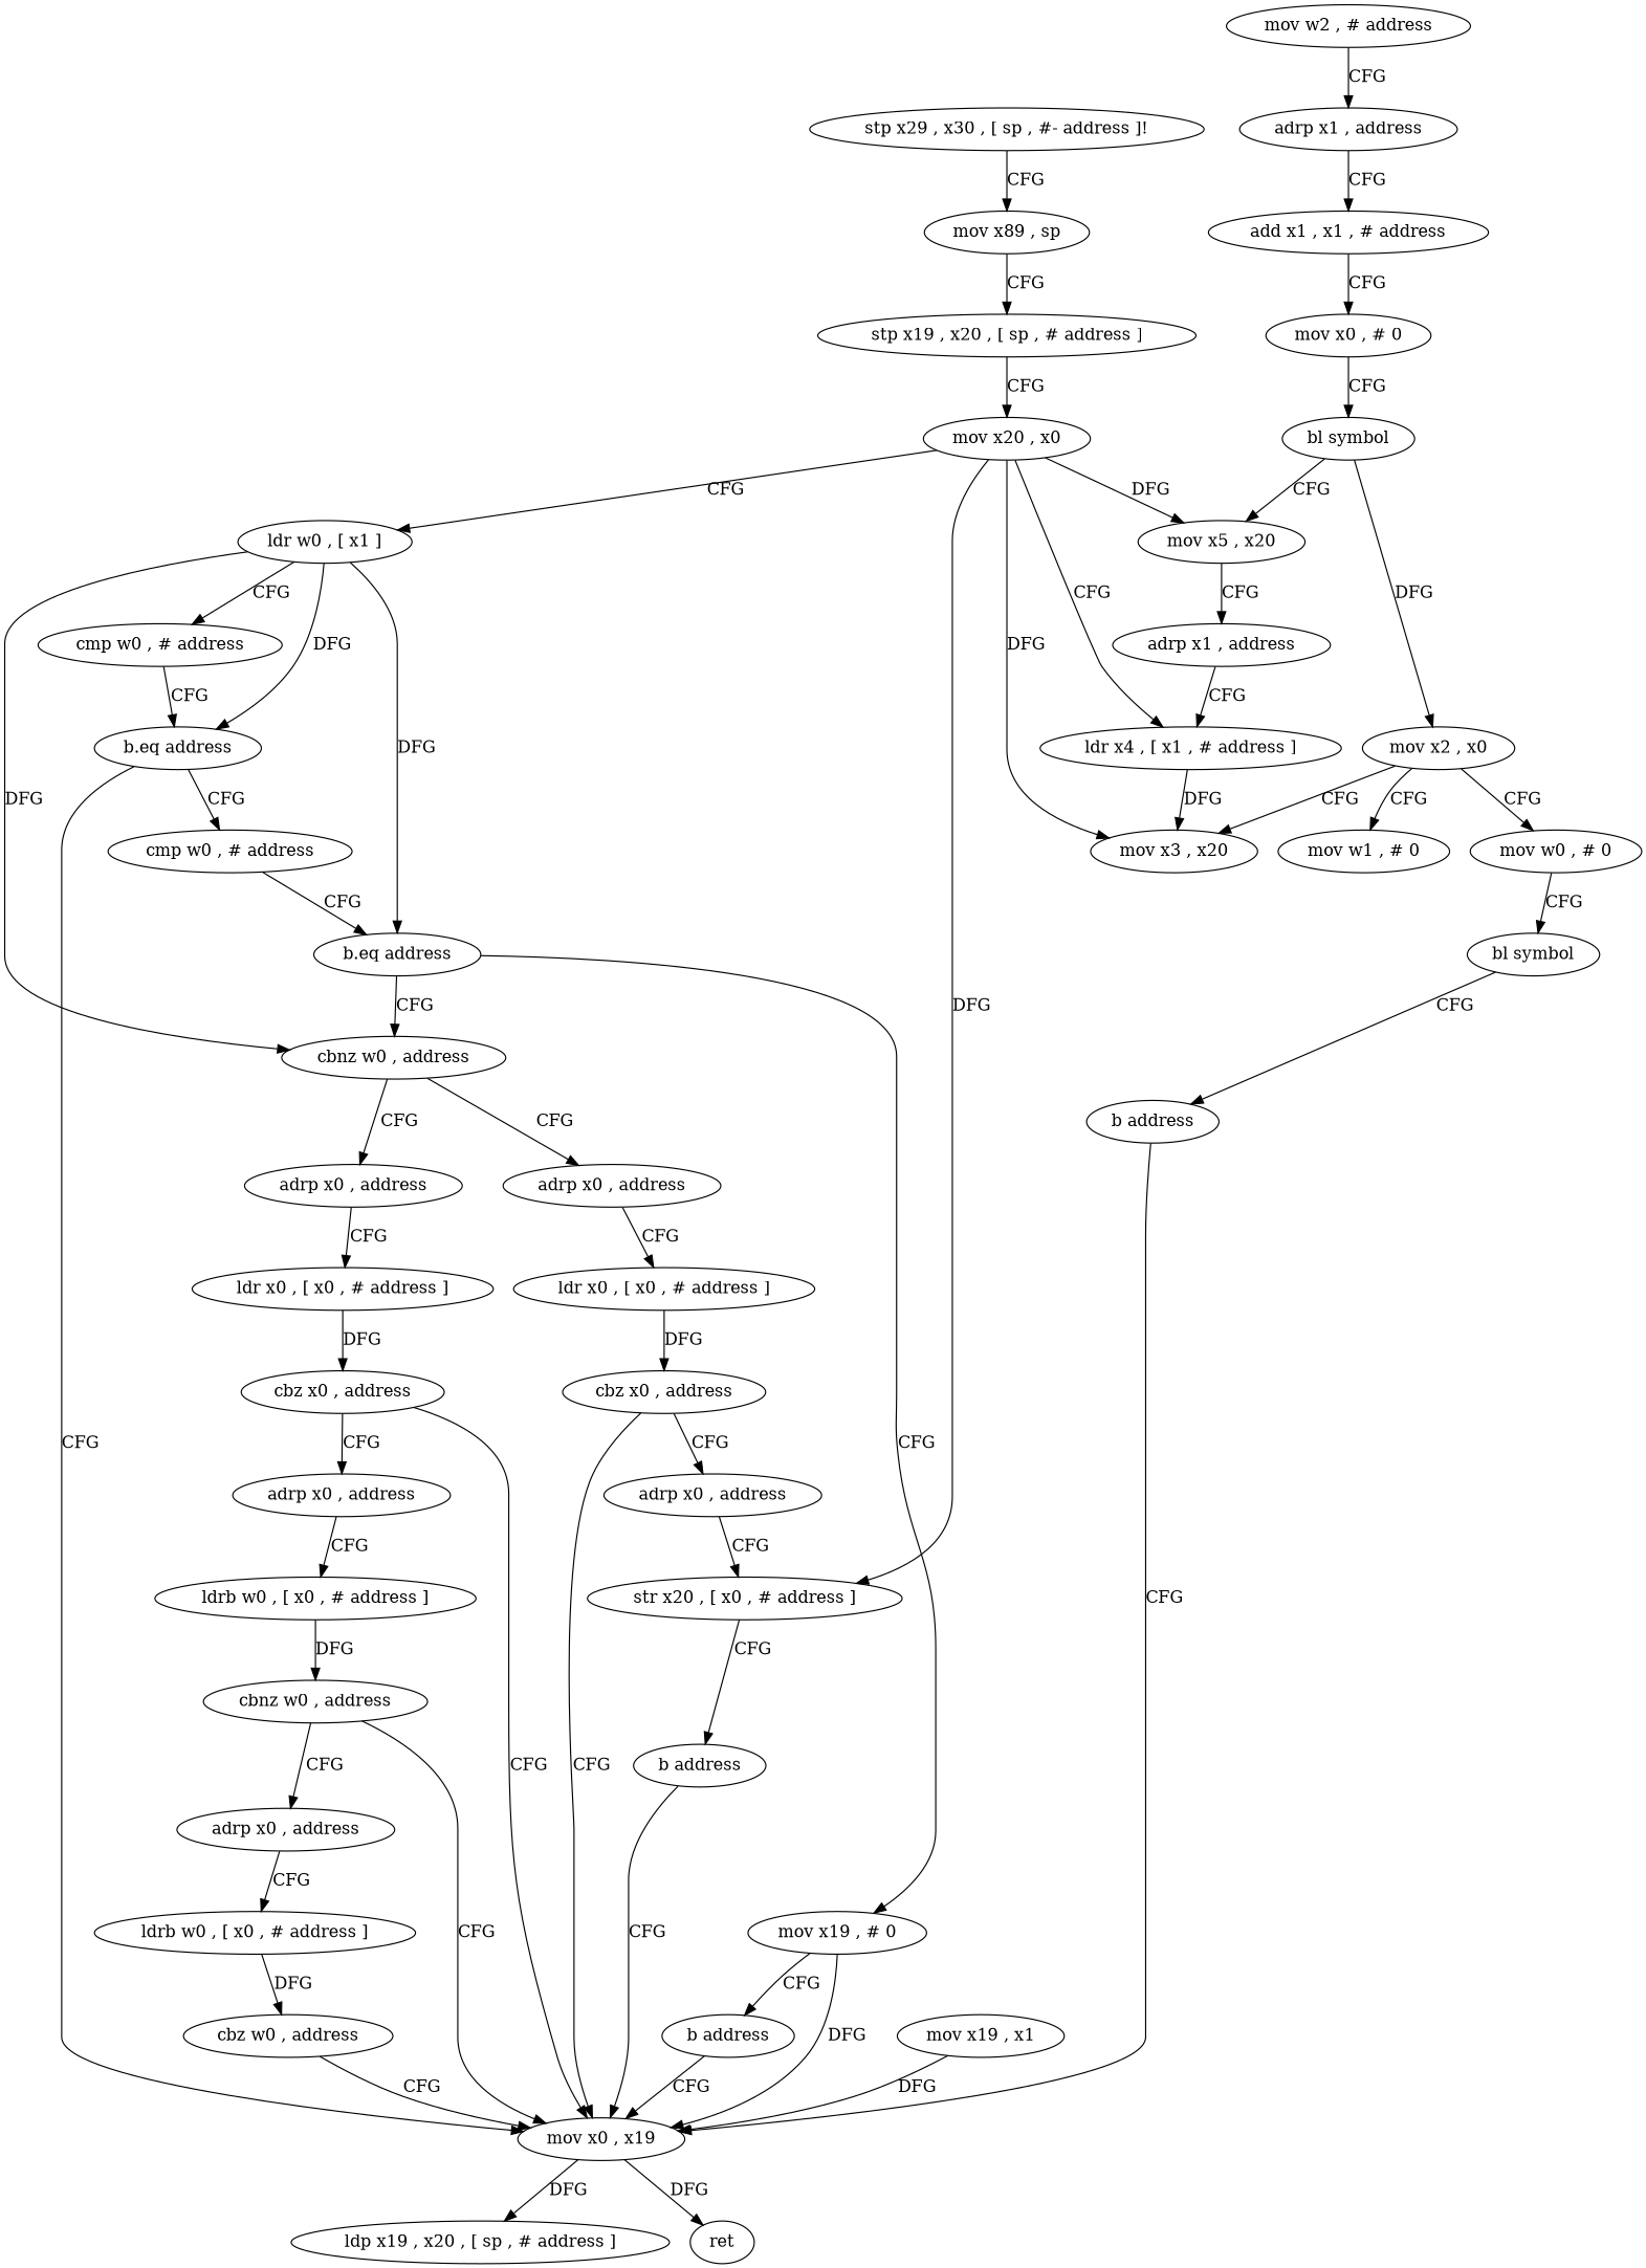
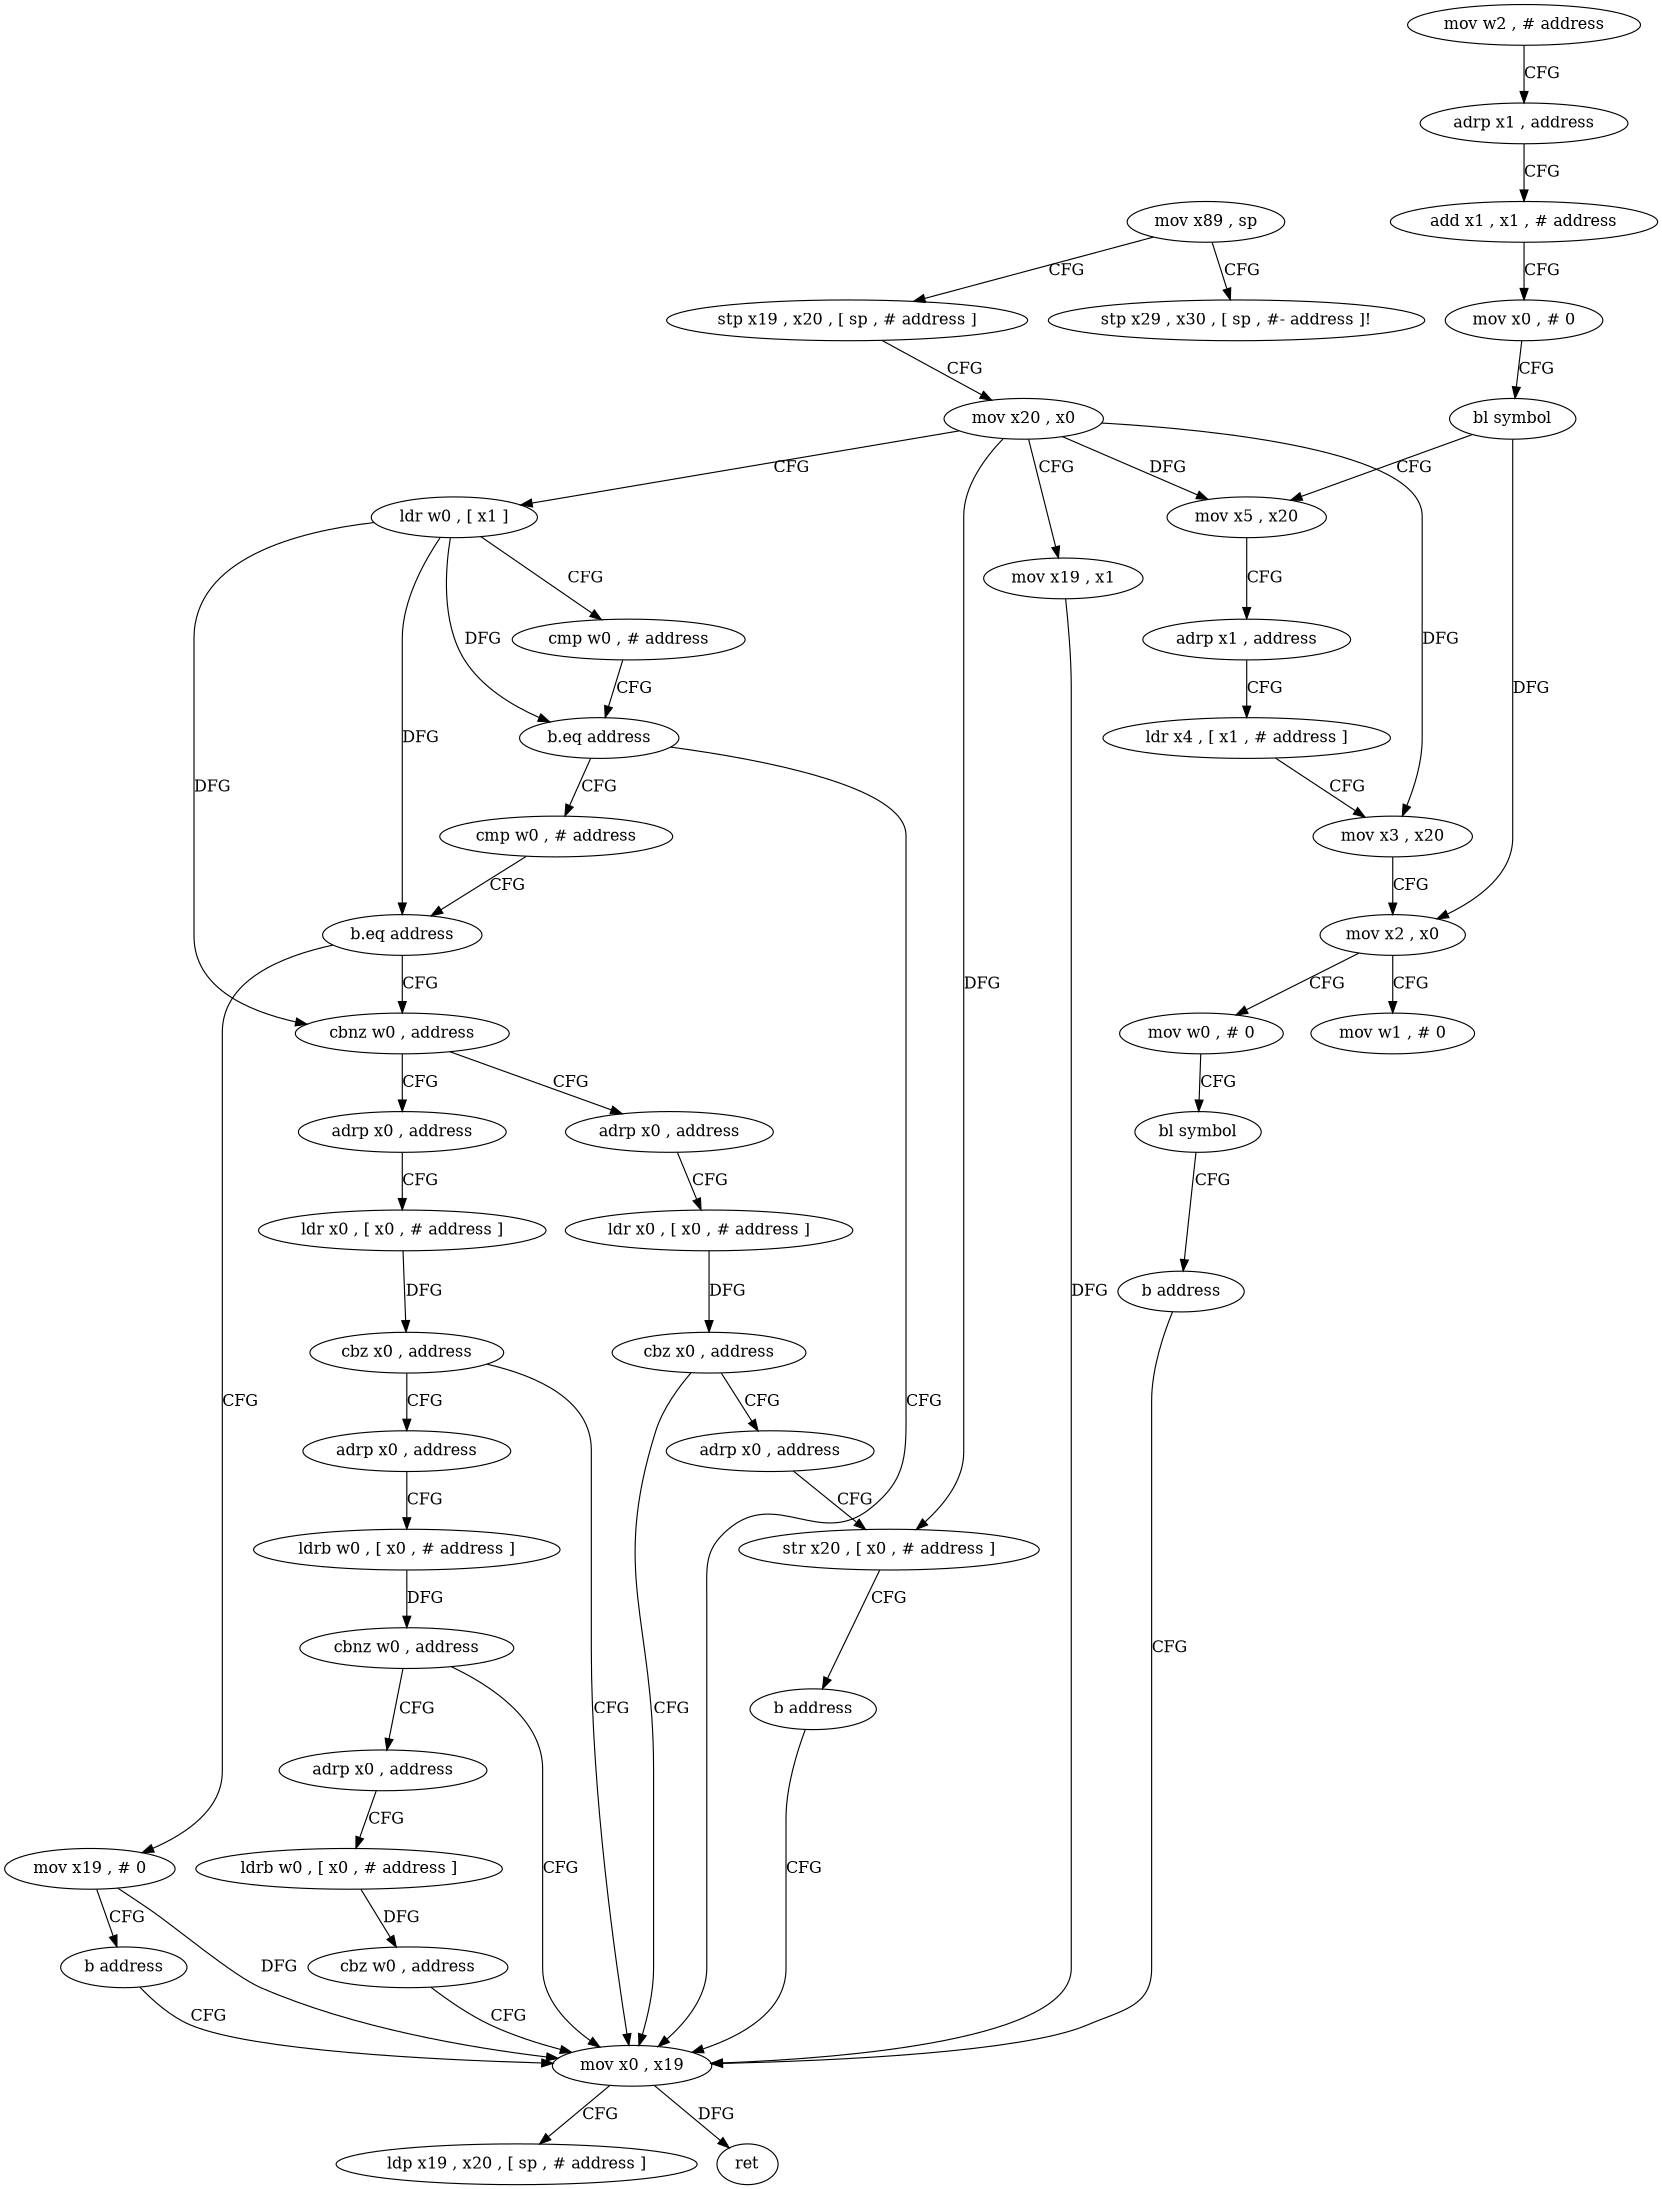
  digraph {
    n1 [label="stp x29 , x30 , [ sp , #- address ]!"]
    n2 [label="mov x89 , sp"]
    n3 [label="stp x19 , x20 , [ sp , # address ]"]
    n4 [label="mov x20 , x0"]
    n5 [label="mov x19 , x1"]
    n6 [label="str x20 , [ x0 , # address ]"]
    n7 [label="mov x5 , x20"]
    n8 [label="mov x3 , x20"]
    n9 [label="ldr w0 , [ x1 ]"]
    n10 [label="mov x0 , x19"]
    n11 [label="b address"]
    n12 [label="adrp x1 , address"]
    n13 [label="mov x2 , x0"]
    n14 [label="cmp w0 , # address"]
    n15 [label="b.eq address"]
    n16 [label="b.eq address"]
    n17 [label="cbnz w0 , address"]
    n18 [label="ldp x19 , x20 , [ sp , # address ]"]
    n19 [label=ret]
    n20 [label="cmp w0 , # address"]
    n21 [label="mov x19 , # 0"]
    n22 [label="adrp x0 , address"]
    n23 [label="adrp x0 , address"]
    n24 [label="b address"]
    n25 [label="ldr x0 , [ x0 , # address ]"]
    n26 [label="ldr x0 , [ x0 , # address ]"]
    n27 [label="cbz x0 , address"]
    n28 [label="cbz x0 , address"]
    n29 [label="adrp x0 , address"]
    n30 [label="adrp x0 , address"]
    n31 [label="ldrb w0 , [ x0 , # address ]"]
    n32 [label="cbnz w0 , address"]
    n33 [label="adrp x0 , address"]
    n34 [label="ldrb w0 , [ x0 , # address ]"]
    n35 [label="cbz w0 , address"]
    n36 [label="mov w2 , # address"]
    n37 [label="adrp x1 , address"]
    n38 [label="add x1 , x1 , # address"]
    n39 [label="mov x0 , # 0"]
    n40 [label="bl symbol"]
    n41 [label="mov w1 , # 0"]
    n42 [label="mov w0 , # 0"]
    n43 [label="ldr x4 , [ x1 , # address ]"]
    n44 [label="bl symbol"]
    n45 [label="b address"]
-   n1 -> n2 [label=CFG]
+   n2 -> n1 [label=CFG]
    n2 -> n3 [label=CFG]
    n3 -> n4 [label=CFG]
-   n4 -> n43 [label=CFG]
+   n4 -> n5 [label=CFG]
    n4 -> n6 [label=DFG]
    n4 -> n7 [label=DFG]
    n4 -> n8 [label=DFG]
    n4 -> n9 [label=CFG]
    n5 -> n10 [label=DFG]
    n6 -> n11 [label=CFG]
    n7 -> n12 [label=CFG]
-   n13 -> n8 [label=CFG]
+   n8 -> n13 [label=CFG]
    n9 -> n14 [label=CFG]
    n9 -> n15 [label=DFG]
    n9 -> n16 [label=DFG]
    n9 -> n17 [label=DFG]
-   n10 -> n18 [label=DFG]
+   n10 -> n18 [label=CFG]
    n10 -> n19 [label=DFG]
    n11 -> n10 [label=CFG]
    n12 -> n43 [label=CFG]
    n13 -> n41 [label=CFG]
    n13 -> n42 [label=CFG]
    n14 -> n15 [label=CFG]
    n15 -> n10 [label=CFG]
    n15 -> n20 [label=CFG]
    n16 -> n17 [label=CFG]
    n16 -> n21 [label=CFG]
    n17 -> n22 [label=CFG]
    n17 -> n23 [label=CFG]
    n20 -> n16 [label=CFG]
    n21 -> n10 [label=DFG]
    n21 -> n24 [label=CFG]
    n22 -> n25 [label=CFG]
    n23 -> n26 [label=CFG]
    n24 -> n10 [label=CFG]
    n25 -> n27 [label=DFG]
    n26 -> n28 [label=DFG]
    n27 -> n10 [label=CFG]
    n27 -> n29 [label=CFG]
    n28 -> n10 [label=CFG]
    n28 -> n30 [label=CFG]
    n29 -> n6 [label=CFG]
    n30 -> n31 [label=CFG]
    n31 -> n32 [label=DFG]
    n32 -> n10 [label=CFG]
    n32 -> n33 [label=CFG]
    n33 -> n34 [label=CFG]
    n34 -> n35 [label=DFG]
    n35 -> n10 [label=CFG]
    n36 -> n37 [label=CFG]
    n37 -> n38 [label=CFG]
    n38 -> n39 [label=CFG]
    n39 -> n40 [label=CFG]
    n40 -> n7 [label=CFG]
    n40 -> n13 [label=DFG]
    n42 -> n44 [label=CFG]
-   n43 -> n8 [label=DFG]
+   n43 -> n8 [label=CFG]
    n44 -> n45 [label=CFG]
    n45 -> n10 [label=CFG]
  }
